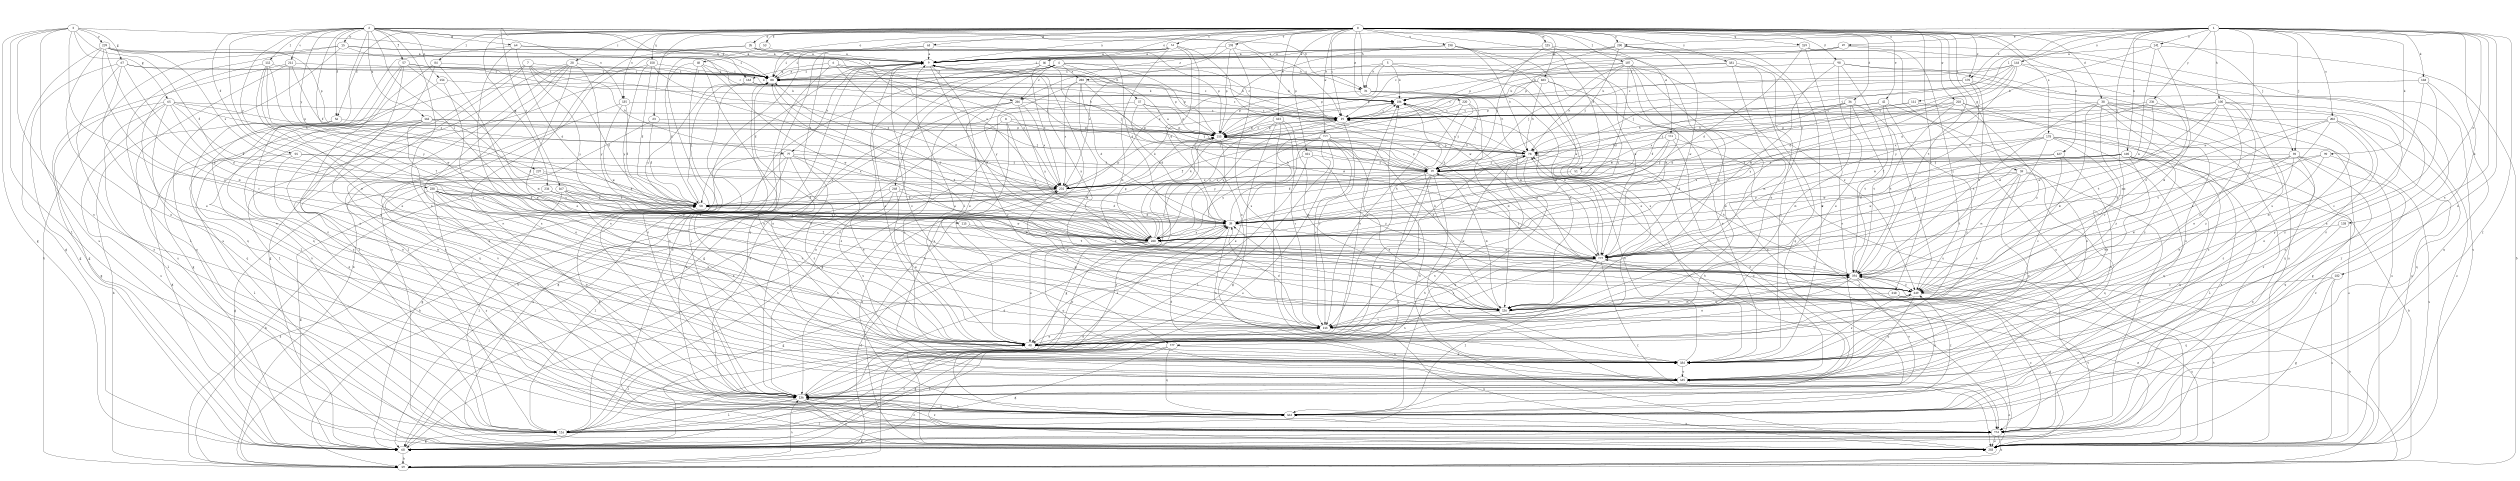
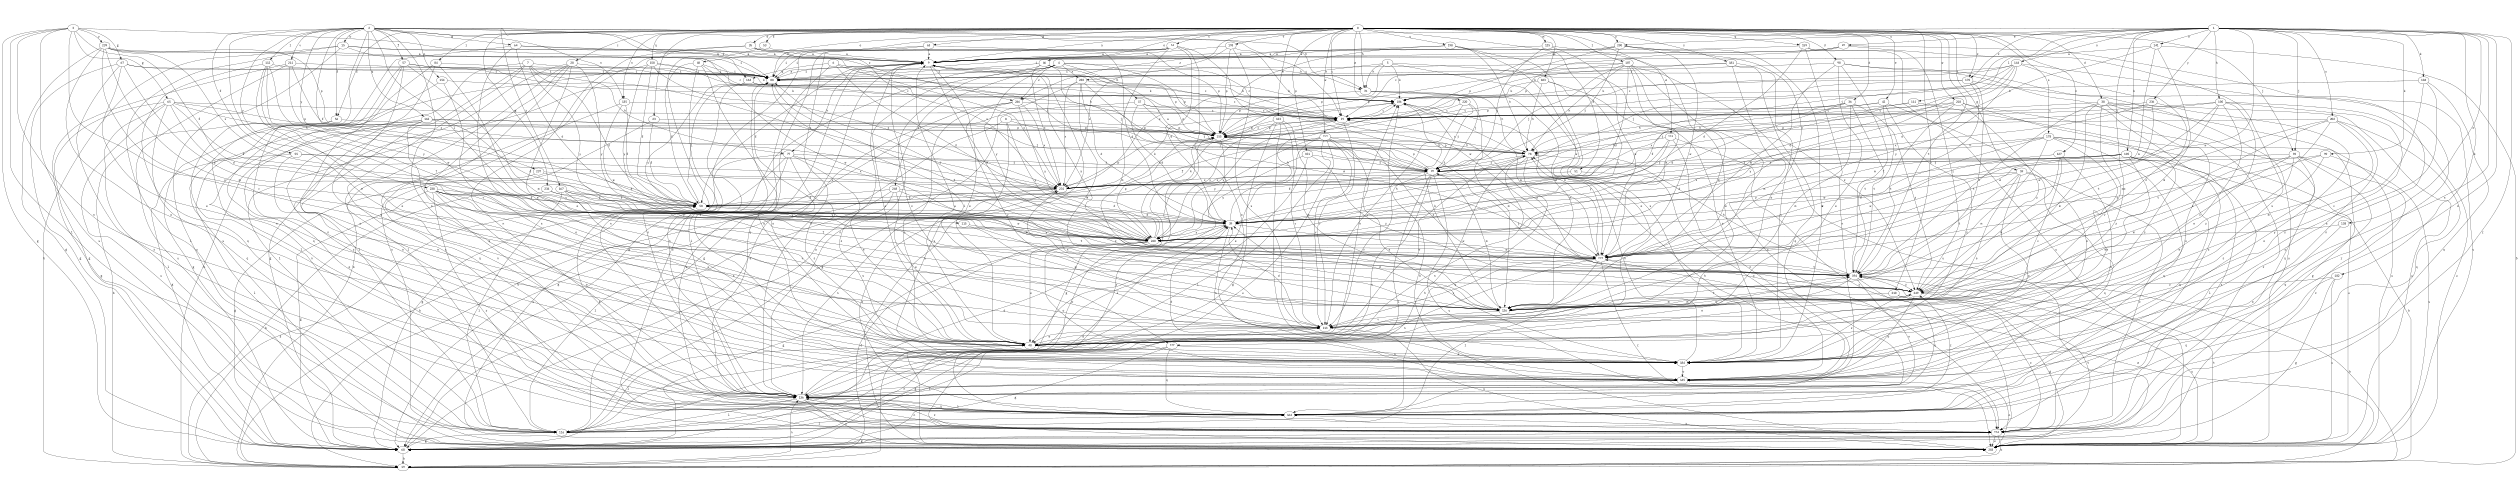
  strict digraph {
    fontname="IBM Plex Mono"
    node [fontname="IBM Plex Mono"]
    edge [fontname="IBM Plex Mono"]
    0
    9
    23
    24
    28
    29
    n7 [label=90]
    35
    36
    38
    40
    42
    46
    51
    53
    54
    59
    63
    76
    84
    93
    107
    123
    125
    127
    135
    151
    158
    159
    167
    170
    178
    181
    183
    193
    194
    198
    200
    210
    217
    218
    219
    220
    234
    246
    88
    222
    48
    58
    68
    136
    77
    155
    145
    39
    126
    164
    116
    213
    240
    19
    174
    203
    231
    249
    184
    78
    97
    106
    1
    47
    99
    100
    102
    104
    105
    111
    138
    141
    144
    202
    227
    236
    2
    15
    55
    57
    64
    112
    115
    154
    162
    211
    237
    238
    3
    65
    67
    163
    239
    4
    17
    230
    248
    5
    6
    7
    8
    0 -> 9 [label=a]
    0 -> 23 [label=c]
    0 -> 24 [label=c]
    0 -> 28 [label=c]
    0 -> 29 [label=c]
    0 -> n7 [label=d]
    0 -> 35 [label=d]
    0 -> 36 [label=d]
    0 -> 38 [label=d]
    0 -> 40 [label=e]
    0 -> 42 [label=e]
    0 -> 46 [label=e]
    0 -> 51 [label=f]
    0 -> 53 [label=f]
    0 -> 54 [label=f]
    0 -> 59 [label=g]
    0 -> 63 [label=g]
    0 -> 76 [label=h]
    0 -> 84 [label=i]
    0 -> 93 [label=j]
    0 -> 107 [label=l]
    0 -> 123 [label=m]
    0 -> 125 [label=m]
    0 -> 127 [label=n]
    0 -> 135 [label=n]
    0 -> 151 [label=p]
    0 -> 158 [label=q]
    0 -> 159 [label=q]
    0 -> 167 [label=r]
    0 -> 170 [label=r]
    0 -> 178 [label=s]
    0 -> 181 [label=s]
    0 -> 183 [label=s]
    0 -> 193 [label=t]
    0 -> 194 [label=t]
    0 -> 198 [label=u]
    0 -> 200 [label=u]
    0 -> 210 [label=v]
    0 -> 217 [label=w]
    0 -> 218 [label=w]
    0 -> 219 [label=w]
    0 -> 220 [label=w]
    0 -> 234 [label=y]
    0 -> 246 [label=z]
    9 -> 88 [label=i]
    9 -> 222 [label=w]
    9 -> 48 [label=e]
    9 -> 58 [label=f]
    9 -> 68 [label=g]
    9 -> 136 [label=n]
    9 -> 77 [label=h]
    23 -> 58 [label=f]
    23 -> 136 [label=n]
    23 -> 155 [label=p]
    24 -> 9 [label=a]
    24 -> 194 [label=t]
    24 -> 88 [label=i]
    24 -> 136 [label=n]
    24 -> 145 [label=o]
    24 -> 39 [label=d]
    24 -> 126 [label=m]
    24 -> 164 [label=q]
    28 -> 88 [label=i]
    28 -> 68 [label=g]
    28 -> 164 [label=q]
    28 -> 116 [label=l]
    28 -> 213 [label=v]
    28 -> 240 [label=y]
    28 -> 19 [label=b]
    29 -> 155 [label=p]
    29 -> 213 [label=v]
    29 -> 240 [label=y]
    n7 -> 194 [label=t]
    n7 -> 88 [label=i]
    n7 -> 222 [label=w]
    n7 -> 48 [label=e]
    n7 -> 174 [label=r]
    n7 -> 203 [label=u]
    35 -> 9 [label=a]
    35 -> 136 [label=n]
    35 -> 155 [label=p]
    35 -> 203 [label=u]
    35 -> 231 [label=x]
    36 -> 29 [label=c]
    36 -> 194 [label=t]
    36 -> 58 [label=f]
    36 -> 39 [label=d]
    36 -> 126 [label=m]
    36 -> 249 [label=z]
    38 -> 29 [label=c]
    38 -> 194 [label=t]
    38 -> 68 [label=g]
    38 -> 145 [label=o]
    38 -> 126 [label=m]
    38 -> 164 [label=q]
    38 -> 213 [label=v]
    38 -> 203 [label=u]
    40 -> 88 [label=i]
    40 -> 222 [label=w]
    40 -> 58 [label=f]
    40 -> 136 [label=n]
    40 -> 145 [label=o]
    42 -> 29 [label=c]
    42 -> 194 [label=t]
    42 -> 145 [label=o]
    42 -> 184 [label=s]
    42 -> 78 [label=h]
    46 -> 29 [label=c]
    46 -> 88 [label=i]
    46 -> 155 [label=p]
    46 -> 174 [label=r]
    46 -> 231 [label=x]
    46 -> 97 [label=j]
    51 -> 145 [label=o]
    51 -> 231 [label=x]
    53 -> 9 [label=a]
    53 -> 136 [label=n]
    54 -> 136 [label=n]
    54 -> 155 [label=p]
    54 -> 19 [label=b]
    59 -> 194 [label=t]
    59 -> 48 [label=e]
    59 -> 145 [label=o]
    59 -> 39 [label=d]
    59 -> 164 [label=q]
    59 -> 174 [label=r]
    59 -> 231 [label=x]
    63 -> 9 [label=a]
    63 -> 88 [label=i]
    63 -> 68 [label=g]
    63 -> 39 [label=d]
    76 -> 155 [label=p]
    76 -> 126 [label=m]
    76 -> 78 [label=h]
    76 -> 97 [label=j]
    84 -> 88 [label=i]
    84 -> 48 [label=e]
    84 -> 164 [label=q]
    84 -> 174 [label=r]
    93 -> 48 [label=e]
    93 -> 126 [label=m]
    93 -> 164 [label=q]
    93 -> 174 [label=r]
    93 -> 249 [label=z]
    93 -> 184 [label=s]
    93 -> 97 [label=j]
    107 -> 88 [label=i]
    107 -> 222 [label=w]
    107 -> 48 [label=e]
    107 -> 155 [label=p]
    107 -> 39 [label=d]
    107 -> 174 [label=r]
    107 -> 203 [label=u]
    107 -> 78 [label=h]
    107 -> 97 [label=j]
    123 -> 68 [label=g]
    123 -> 155 [label=p]
    123 -> 145 [label=o]
    123 -> 126 [label=m]
    123 -> 213 [label=v]
    123 -> 240 [label=y]
    125 -> 9 [label=a]
    125 -> 222 [label=w]
    125 -> 126 [label=m]
    125 -> 97 [label=j]
    127 -> 222 [label=w]
    127 -> 145 [label=o]
-   127 -> 97 [label=m]
+   127 -> 126 [label=m]
    127 -> 213 [label=v]
    135 -> 29 [label=c]
    135 -> 222 [label=w]
    135 -> 58 [label=f]
    135 -> 164 [label=q]
    151 -> 116 [label=l]
    151 -> 240 [label=y]
    151 -> 249 [label=z]
    151 -> 97 [label=j]
-   183 -> 29 [label=c]
+   158 -> 29 [label=c]
    158 -> 88 [label=i]
    158 -> 58 [label=f]
    158 -> 116 [label=l]
    158 -> 240 [label=y]
    158 -> 231 [label=x]
    159 -> 9 [label=a]
    159 -> 136 [label=n]
    159 -> 39 [label=d]
    159 -> 203 [label=u]
    159 -> 249 [label=z]
    167 -> 222 [label=w]
    167 -> 58 [label=f]
    167 -> 116 [label=l]
    167 -> 240 [label=y]
    167 -> 184 [label=s]
    170 -> 194 [label=t]
    170 -> 222 [label=w]
    170 -> 155 [label=p]
    170 -> 174 [label=r]
    170 -> 106 [label=k]
    178 -> 222 [label=w]
    178 -> 126 [label=m]
    178 -> 164 [label=q]
    178 -> 174 [label=r]
    178 -> 203 [label=u]
    178 -> 231 [label=x]
    178 -> 184 [label=s]
    178 -> 78 [label=h]
    181 -> 88 [label=i]
    181 -> 126 [label=m]
    181 -> 164 [label=q]
    181 -> 184 [label=s]
    181 -> 106 [label=k]
    183 -> 240 [label=y]
    183 -> 184 [label=s]
    183 -> 78 [label=h]
    183 -> 106 [label=k]
    193 -> 9 [label=a]
    193 -> 222 [label=w]
    193 -> 155 [label=p]
    193 -> 231 [label=x]
    193 -> 184 [label=s]
    194 -> 9 [label=a]
    194 -> 48 [label=e]
    194 -> 136 [label=n]
    194 -> 164 [label=q]
    194 -> 19 [label=b]
    194 -> 249 [label=z]
    194 -> 78 [label=h]
    194 -> 97 [label=j]
    198 -> 9 [label=a]
    198 -> 222 [label=w]
    198 -> 231 [label=x]
    198 -> 184 [label=s]
    198 -> 78 [label=h]
    200 -> 9 [label=a]
    200 -> 29 [label=c]
    200 -> 222 [label=w]
    200 -> 48 [label=e]
    200 -> 155 [label=p]
    200 -> 184 [label=s]
    200 -> 97 [label=j]
    210 -> 68 [label=g]
    210 -> 126 [label=m]
    210 -> 174 [label=r]
    217 -> 48 [label=e]
    217 -> 58 [label=f]
    217 -> 116 [label=l]
    217 -> 213 [label=v]
    217 -> 240 [label=y]
    217 -> 203 [label=u]
    217 -> 249 [label=z]
    217 -> 184 [label=s]
    217 -> 78 [label=h]
    218 -> 29 [label=c]
    218 -> 194 [label=t]
    218 -> 240 [label=y]
    218 -> 174 [label=r]
    218 -> 249 [label=z]
    218 -> 184 [label=s]
    218 -> 78 [label=h]
    219 -> 136 [label=n]
    219 -> 39 [label=d]
    219 -> 240 [label=y]
    219 -> 174 [label=r]
    219 -> 78 [label=h]
    220 -> 29 [label=c]
    220 -> 126 [label=m]
    220 -> 213 [label=v]
    220 -> 97 [label=j]
    234 -> 58 [label=f]
    234 -> 240 [label=y]
    234 -> 19 [label=b]
    246 -> 29 [label=c]
    246 -> 213 [label=v]
    246 -> 240 [label=y]
    246 -> 174 [label=r]
    246 -> 231 [label=x]
    246 -> 184 [label=s]
    88 -> 9 [label=a]
    88 -> 194 [label=t]
    88 -> 136 [label=n]
    88 -> 184 [label=s]
    88 -> 106 [label=k]
    222 -> 194 [label=t]
    222 -> 136 [label=n]
    222 -> 116 [label=l]
    222 -> 213 [label=v]
    222 -> 174 [label=r]
    222 -> 106 [label=k]
    48 -> 9 [label=a]
    48 -> 116 [label=l]
    48 -> 184 [label=s]
    48 -> 106 [label=k]
    58 -> 29 [label=c]
    58 -> 194 [label=t]
    58 -> 88 [label=i]
    58 -> 39 [label=d]
    58 -> 106 [label=k]
    68 -> 9 [label=a]
    68 -> 194 [label=t]
    68 -> 19 [label=b]
    136 -> 88 [label=i]
    136 -> 58 [label=f]
    136 -> 39 [label=d]
    136 -> 164 [label=q]
    136 -> 116 [label=l]
    136 -> 174 [label=r]
    136 -> 203 [label=u]
    136 -> 249 [label=z]
    136 -> 78 [label=h]
    77 -> 48 [label=e]
    77 -> 68 [label=g]
    77 -> 126 [label=m]
    77 -> 19 [label=b]
    77 -> 203 [label=u]
    77 -> 184 [label=s]
    77 -> 97 [label=j]
    155 -> 29 [label=c]
    155 -> 68 [label=g]
    155 -> 174 [label=r]
    155 -> 78 [label=h]
    145 -> 136 [label=n]
    145 -> 39 [label=d]
    39 -> 222 [label=w]
    39 -> 240 [label=y]
    39 -> 184 [label=s]
    39 -> 78 [label=h]
    39 -> 106 [label=k]
    126 -> 194 [label=t]
    126 -> 39 [label=d]
    126 -> 213 [label=v]
    126 -> 231 [label=x]
    126 -> 106 [label=k]
    164 -> 136 [label=n]
    164 -> 116 [label=l]
    164 -> 174 [label=r]
    164 -> 231 [label=x]
    116 -> 9 [label=a]
    116 -> 68 [label=g]
    116 -> 78 [label=h]
    213 -> 194 [label=t]
    213 -> 88 [label=i]
    213 -> 48 [label=e]
    213 -> 68 [label=g]
    213 -> 39 [label=d]
    213 -> 203 [label=u]
    240 -> 88 [label=i]
    240 -> 222 [label=w]
    240 -> 48 [label=e]
    240 -> 68 [label=g]
    240 -> 155 [label=p]
    240 -> 145 [label=o]
    240 -> 106 [label=k]
    19 -> 222 [label=w]
    19 -> 58 [label=f]
    19 -> 136 [label=n]
    19 -> 155 [label=p]
    19 -> 39 [label=d]
    174 -> 68 [label=g]
    174 -> 136 [label=n]
    174 -> 19 [label=b]
    174 -> 203 [label=u]
    203 -> 9 [label=a]
    203 -> 194 [label=t]
    203 -> 145 [label=o]
    203 -> 39 [label=d]
    203 -> 106 [label=k]
    231 -> 58 [label=f]
    231 -> 136 [label=n]
    231 -> 155 [label=p]
    249 -> 145 [label=o]
    249 -> 126 [label=m]
    249 -> 203 [label=u]
    184 -> 145 [label=o]
    184 -> 249 [label=z]
    184 -> 78 [label=h]
    78 -> 29 [label=c]
    78 -> 48 [label=e]
    78 -> 136 [label=n]
    78 -> 155 [label=p]
    78 -> 164 [label=q]
    78 -> 97 [label=j]
    97 -> 9 [label=a]
    97 -> 58 [label=f]
    97 -> 136 [label=n]
    97 -> 155 [label=p]
    97 -> 126 [label=m]
    97 -> 116 [label=l]
    97 -> 213 [label=v]
    97 -> 203 [label=u]
    97 -> 231 [label=x]
    106 -> 29 [label=c]
    106 -> 222 [label=w]
    106 -> 249 [label=z]
    1 -> 93 [label=j]
    1 -> 170 [label=r]
    1 -> 200 [label=u]
    1 -> 88 [label=i]
    1 -> 222 [label=w]
    1 -> 145 [label=o]
    1 -> 174 [label=r]
    1 -> 184 [label=s]
    1 -> 97 [label=j]
    1 -> 47 [label=e]
    1 -> 99 [label=k]
    1 -> 100 [label=k]
    1 -> 102 [label=k]
    1 -> 104 [label=k]
    1 -> 105 [label=k]
    1 -> 111 [label=l]
    1 -> 138 [label=o]
    1 -> 141 [label=o]
    1 -> 144 [label=o]
    1 -> 202 [label=u]
    1 -> 227 [label=x]
    1 -> 236 [label=y]
    47 -> 9 [label=a]
    47 -> 88 [label=i]
    47 -> 155 [label=p]
    47 -> 203 [label=u]
    47 -> 184 [label=s]
    99 -> 240 [label=y]
    99 -> 203 [label=u]
    99 -> 249 [label=z]
    99 -> 97 [label=j]
    100 -> 29 [label=c]
    100 -> 194 [label=t]
    100 -> 222 [label=w]
    100 -> 48 [label=e]
    100 -> 213 [label=v]
    100 -> 203 [label=u]
    100 -> 184 [label=s]
    100 -> 97 [label=j]
    102 -> 68 [label=g]
    102 -> 164 [label=q]
    102 -> 203 [label=u]
    102 -> 249 [label=z]
    104 -> 164 [label=q]
    104 -> 213 [label=v]
    104 -> 184 [label=s]
    104 -> 106 [label=k]
    105 -> 222 [label=w]
    105 -> 48 [label=e]
    105 -> 39 [label=d]
    105 -> 164 [label=q]
    105 -> 116 [label=l]
    105 -> 240 [label=y]
    105 -> 19 [label=b]
    105 -> 97 [label=j]
    111 -> 29 [label=c]
    111 -> 203 [label=u]
    111 -> 231 [label=x]
    138 -> 145 [label=o]
    138 -> 240 [label=y]
    141 -> 9 [label=a]
    141 -> 222 [label=w]
    141 -> 39 [label=d]
    141 -> 126 [label=m]
    141 -> 19 [label=b]
    144 -> 29 [label=c]
    144 -> 88 [label=i]
    144 -> 136 [label=n]
    144 -> 39 [label=d]
    144 -> 240 [label=y]
    144 -> 231 [label=x]
    144 -> 249 [label=z]
    144 -> 97 [label=j]
    202 -> 194 [label=t]
    202 -> 222 [label=w]
    202 -> 155 [label=p]
    202 -> 145 [label=o]
    202 -> 126 [label=m]
    202 -> 164 [label=q]
    202 -> 249 [label=z]
    227 -> 68 [label=g]
    227 -> 164 [label=q]
    227 -> 116 [label=l]
    227 -> 184 [label=s]
    236 -> 29 [label=c]
    236 -> 222 [label=w]
    236 -> 145 [label=o]
    236 -> 231 [label=x]
    2 -> 29 [label=c]
    2 -> 54 [label=f]
    2 -> 76 [label=h]
    2 -> 135 [label=n]
    2 -> 246 [label=z]
    2 -> 88 [label=i]
    2 -> 48 [label=e]
    2 -> 58 [label=f]
    2 -> 145 [label=o]
    2 -> 203 [label=u]
    2 -> 15 [label=b]
    2 -> 55 [label=f]
    2 -> 57 [label=f]
    2 -> 64 [label=g]
    2 -> 112 [label=l]
    2 -> 115 [label=l]
    2 -> 154 [label=p]
    2 -> 162 [label=q]
    2 -> 211 [label=v]
    2 -> 237 [label=y]
    2 -> 238 [label=y]
    15 -> 9 [label=a]
    15 -> 88 [label=i]
    15 -> 116 [label=l]
    15 -> 19 [label=b]
    15 -> 203 [label=u]
    15 -> 78 [label=h]
    55 -> 48 [label=e]
    55 -> 116 [label=l]
    55 -> 231 [label=x]
    55 -> 97 [label=j]
    57 -> 88 [label=i]
    57 -> 136 [label=n]
    57 -> 145 [label=o]
    57 -> 126 [label=m]
    57 -> 231 [label=x]
    57 -> 184 [label=s]
    64 -> 9 [label=a]
    64 -> 48 [label=e]
    64 -> 136 [label=n]
    64 -> 39 [label=d]
    64 -> 97 [label=j]
    112 -> 194 [label=t]
    112 -> 88 [label=i]
    112 -> 48 [label=e]
    112 -> 164 [label=q]
    112 -> 213 [label=v]
    112 -> 240 [label=y]
    115 -> 126 [label=m]
    115 -> 240 [label=y]
    154 -> 68 [label=g]
    154 -> 184 [label=s]
    154 -> 106 [label=k]
    162 -> 48 [label=e]
    162 -> 68 [label=g]
    162 -> 155 [label=p]
    162 -> 145 [label=o]
    162 -> 39 [label=d]
    162 -> 164 [label=q]
    162 -> 97 [label=j]
    211 -> 88 [label=i]
    211 -> 222 [label=w]
    211 -> 68 [label=g]
    211 -> 203 [label=u]
    211 -> 231 [label=x]
    237 -> 58 [label=f]
    237 -> 68 [label=g]
    237 -> 231 [label=x]
    238 -> 194 [label=t]
    238 -> 48 [label=e]
    238 -> 58 [label=f]
    238 -> 68 [label=g]
    238 -> 145 [label=o]
    238 -> 213 [label=v]
    238 -> 240 [label=y]
    238 -> 174 [label=r]
    238 -> 249 [label=z]
    3 -> 58 [label=f]
    3 -> 68 [label=g]
    3 -> 136 [label=n]
    3 -> 116 [label=l]
    3 -> 213 [label=v]
    3 -> 203 [label=u]
    3 -> 65 [label=g]
    3 -> 67 [label=g]
    3 -> 163 [label=q]
    3 -> 239 [label=y]
    65 -> 29 [label=c]
    65 -> 58 [label=f]
    65 -> 68 [label=g]
    65 -> 155 [label=p]
    65 -> 39 [label=d]
    65 -> 164 [label=q]
    65 -> 116 [label=l]
    65 -> 203 [label=u]
    65 -> 78 [label=h]
    67 -> 88 [label=i]
    67 -> 222 [label=w]
    67 -> 48 [label=e]
    67 -> 68 [label=g]
    67 -> 174 [label=r]
    67 -> 106 [label=k]
    163 -> 29 [label=c]
    163 -> 116 [label=l]
    163 -> 240 [label=y]
    163 -> 106 [label=k]
    239 -> 9 [label=a]
    239 -> 29 [label=c]
    239 -> 68 [label=g]
    239 -> 155 [label=p]
    239 -> 145 [label=o]
    239 -> 126 [label=m]
    239 -> 213 [label=v]
    239 -> 231 [label=x]
    4 -> 76 [label=h]
    4 -> 246 [label=z]
    4 -> 48 [label=e]
    4 -> 155 [label=p]
    4 -> 240 [label=y]
    4 -> 227 [label=x]
    4 -> 17 [label=b]
    4 -> 230 [label=x]
    4 -> 248 [label=z]
    17 -> 29 [label=c]
    17 -> 155 [label=p]
    17 -> 39 [label=d]
    17 -> 19 [label=b]
    17 -> 97 [label=j]
    230 -> 222 [label=w]
    230 -> 68 [label=g]
    230 -> 39 [label=d]
    230 -> 126 [label=m]
    230 -> 231 [label=x]
    230 -> 106 [label=k]
    248 -> 48 [label=e]
    248 -> 58 [label=f]
    248 -> 39 [label=d]
    248 -> 116 [label=l]
    248 -> 249 [label=z]
    248 -> 184 [label=s]
    5 -> 76 [label=h]
    5 -> 48 [label=e]
    5 -> 155 [label=p]
    5 -> 249 [label=z]
    5 -> 106 [label=k]
    5 -> 230 [label=x]
    6 -> 29 [label=c]
    6 -> 39 [label=d]
    6 -> 231 [label=x]
    6 -> 184 [label=s]
    6 -> 163 [label=q]
    7 -> 88 [label=i]
    7 -> 77 [label=h]
    7 -> 39 [label=d]
    7 -> 116 [label=l]
    7 -> 240 [label=y]
+   7 -> 19 [label=b]
    7 -> 174 [label=r]
    8 -> 68 [label=g]
    8 -> 155 [label=p]
    8 -> 240 [label=y]
    8 -> 184 [label=s]
    8 -> 97 [label=j]
  }
